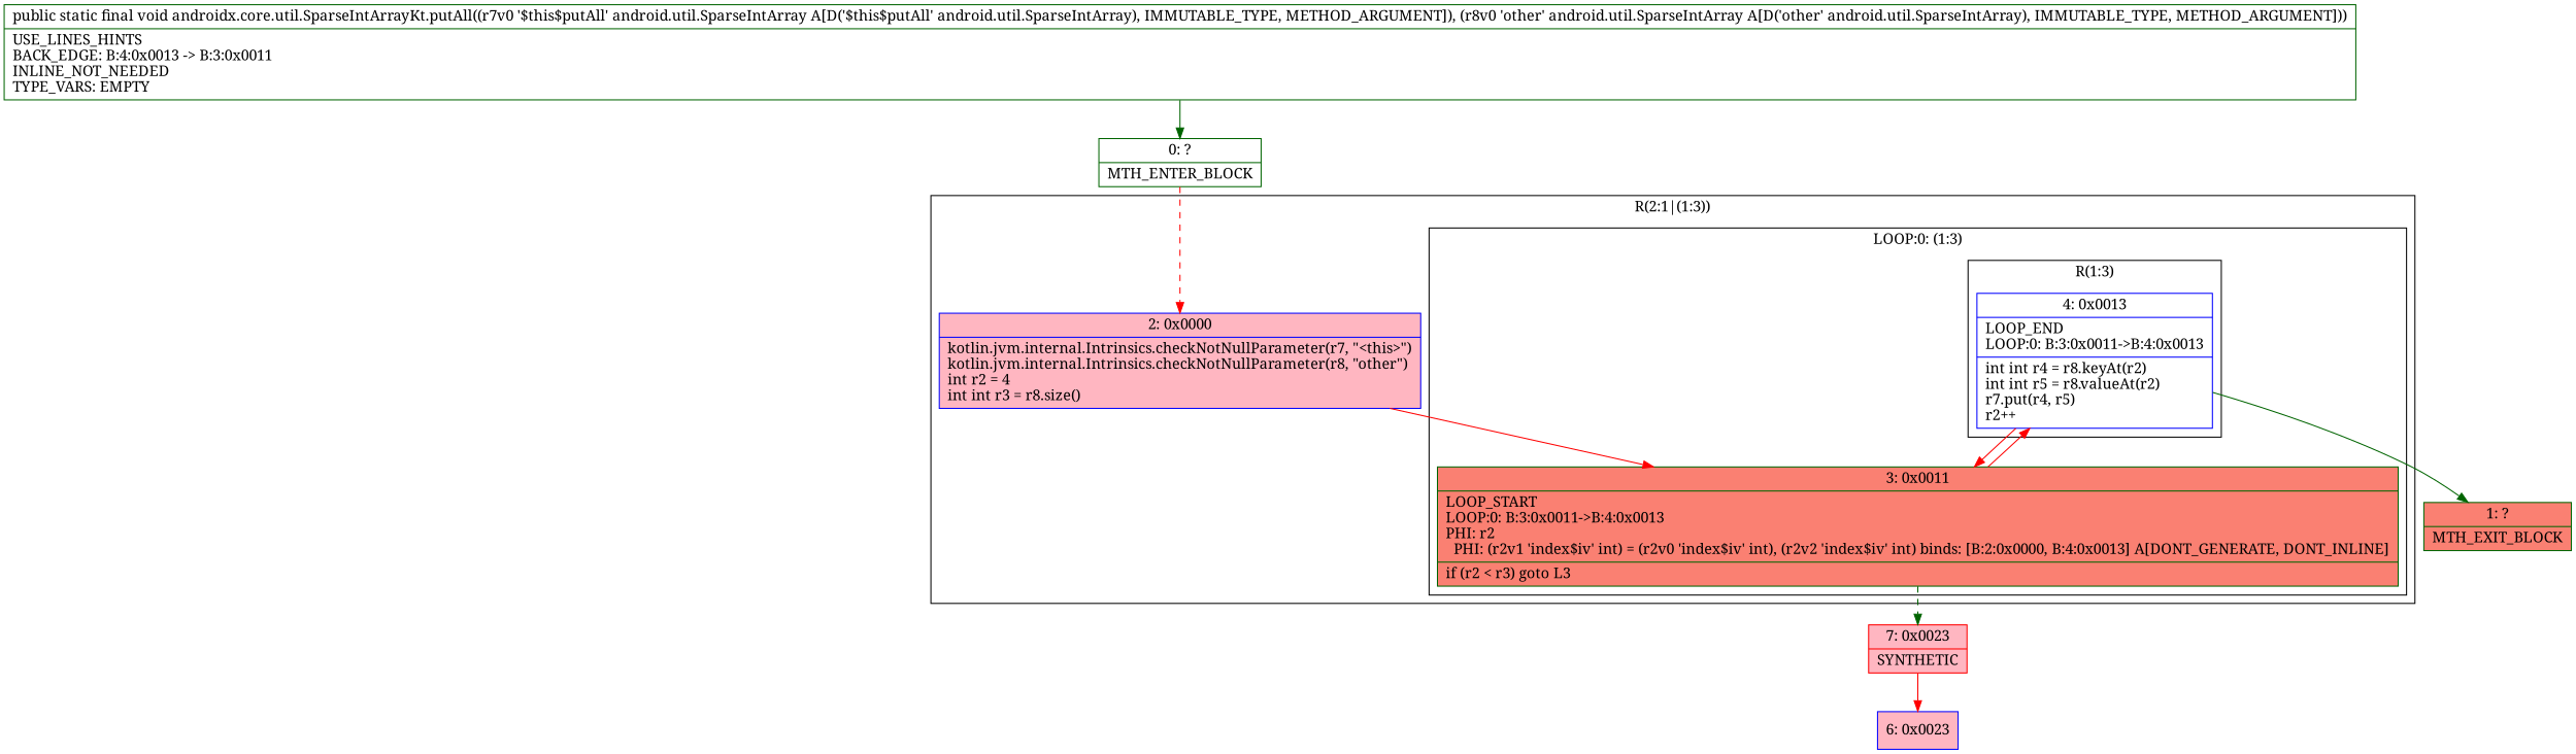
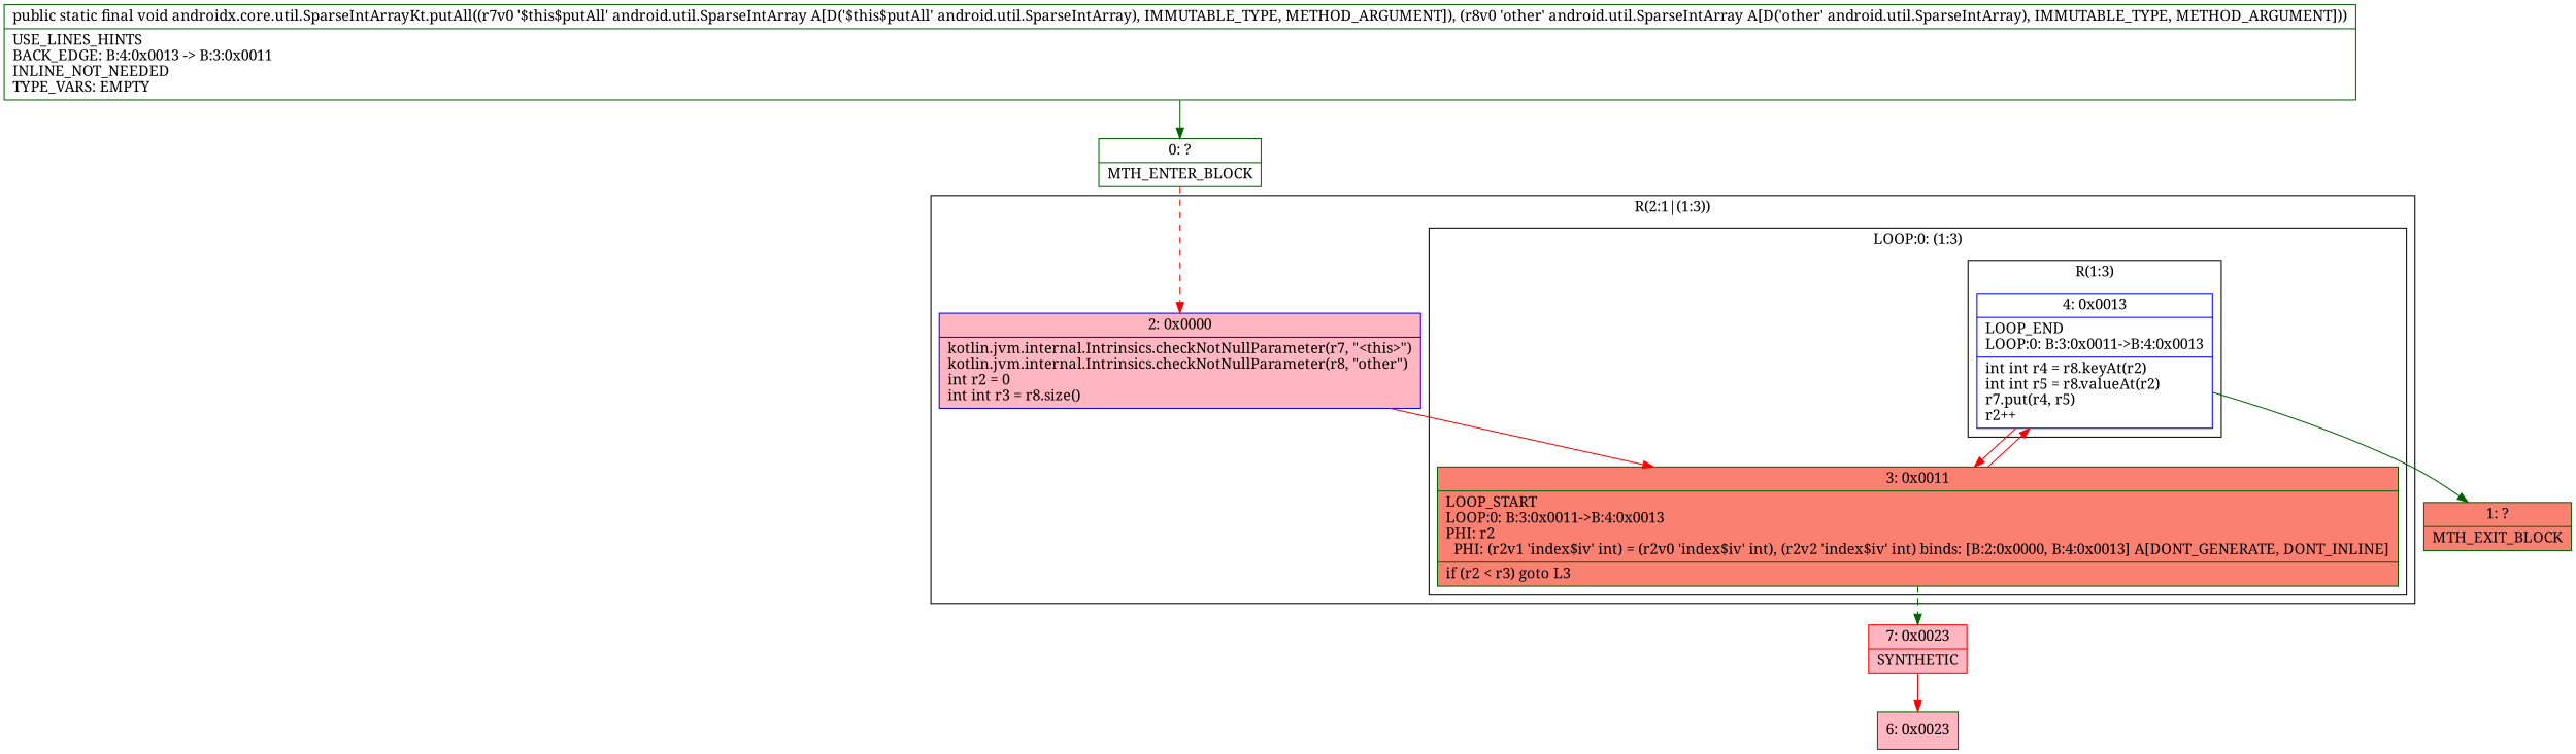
  digraph {
    fontname="Noto Serif"
    node [color=darkgreen fillcolor=white fontname="Noto Serif" shape=record style=filled]
    edge [color=red fontname="Noto Serif" style=solid]
    n1 [color=blue label="{4\:\ 0x0013|LOOP_END\lLOOP:0: B:3:0x0011\-\>B:4:0x0013\l|int int r4 = r8.keyAt(r2)\lint int r5 = r8.valueAt(r2)\lr7.put(r4, r5)\lr2++\l}"]
    n2 [fillcolor=salmon label="{3\:\ 0x0011|LOOP_START\lLOOP:0: B:3:0x0011\-\>B:4:0x0013\lPHI: r2 \l  PHI: (r2v1 'index$iv' int) = (r2v0 'index$iv' int), (r2v2 'index$iv' int) binds: [B:2:0x0000, B:4:0x0013] A[DONT_GENERATE, DONT_INLINE]\l|if (r2 \< r3) goto L3\l}"]
-   n3 [color=blue fillcolor=lightpink label="{2\:\ 0x0000|kotlin.jvm.internal.Intrinsics.checkNotNullParameter(r7, \"\<this\>\")\lkotlin.jvm.internal.Intrinsics.checkNotNullParameter(r8, \"other\")\lint r2 = 4\lint int r3 = r8.size()\l}"]
+   n3 [color=blue fillcolor=lightpink label="{2\:\ 0x0000|kotlin.jvm.internal.Intrinsics.checkNotNullParameter(r7, \"\<this\>\")\lkotlin.jvm.internal.Intrinsics.checkNotNullParameter(r8, \"other\")\lint r2 = 0\lint int r3 = r8.size()\l}"]
    n4 [fillcolor=salmon label="{1\:\ ?|MTH_EXIT_BLOCK\l}"]
    n5 [color=red fillcolor=lightpink label="{7\:\ 0x0023|SYNTHETIC\l}"]
-   n6 [color=blue fillcolor=lightpink label="{6\:\ 0x0023}"]
+   n6 [fillcolor=lightpink label="{6\:\ 0x0023}"]
    n7 [label="{0\:\ ?|MTH_ENTER_BLOCK\l}"]
    n8 [label="{public static final void androidx.core.util.SparseIntArrayKt.putAll((r7v0 '$this$putAll' android.util.SparseIntArray A[D('$this$putAll' android.util.SparseIntArray), IMMUTABLE_TYPE, METHOD_ARGUMENT]), (r8v0 'other' android.util.SparseIntArray A[D('other' android.util.SparseIntArray), IMMUTABLE_TYPE, METHOD_ARGUMENT]))  | USE_LINES_HINTS\lBACK_EDGE: B:4:0x0013 \-\> B:3:0x0011\lINLINE_NOT_NEEDED\lTYPE_VARS: EMPTY\l}"]
    subgraph cluster_1 {
      label="R(2:1|(1:3))"
      n3
      subgraph cluster_2 {
        label="LOOP:0: (1:3)"
        n2
        subgraph cluster_3 {
          label="R(1:3)"
          n1
        }
      }
    }
    n1 -> n2
    n1 -> n4 [color=darkgreen]
    n2 -> n1
    n2 -> n5 [color=darkgreen style=dashed]
    n3 -> n2
    n5 -> n6
    n7 -> n3 [style=dashed]
    n8 -> n7 [color=darkgreen]
  }
